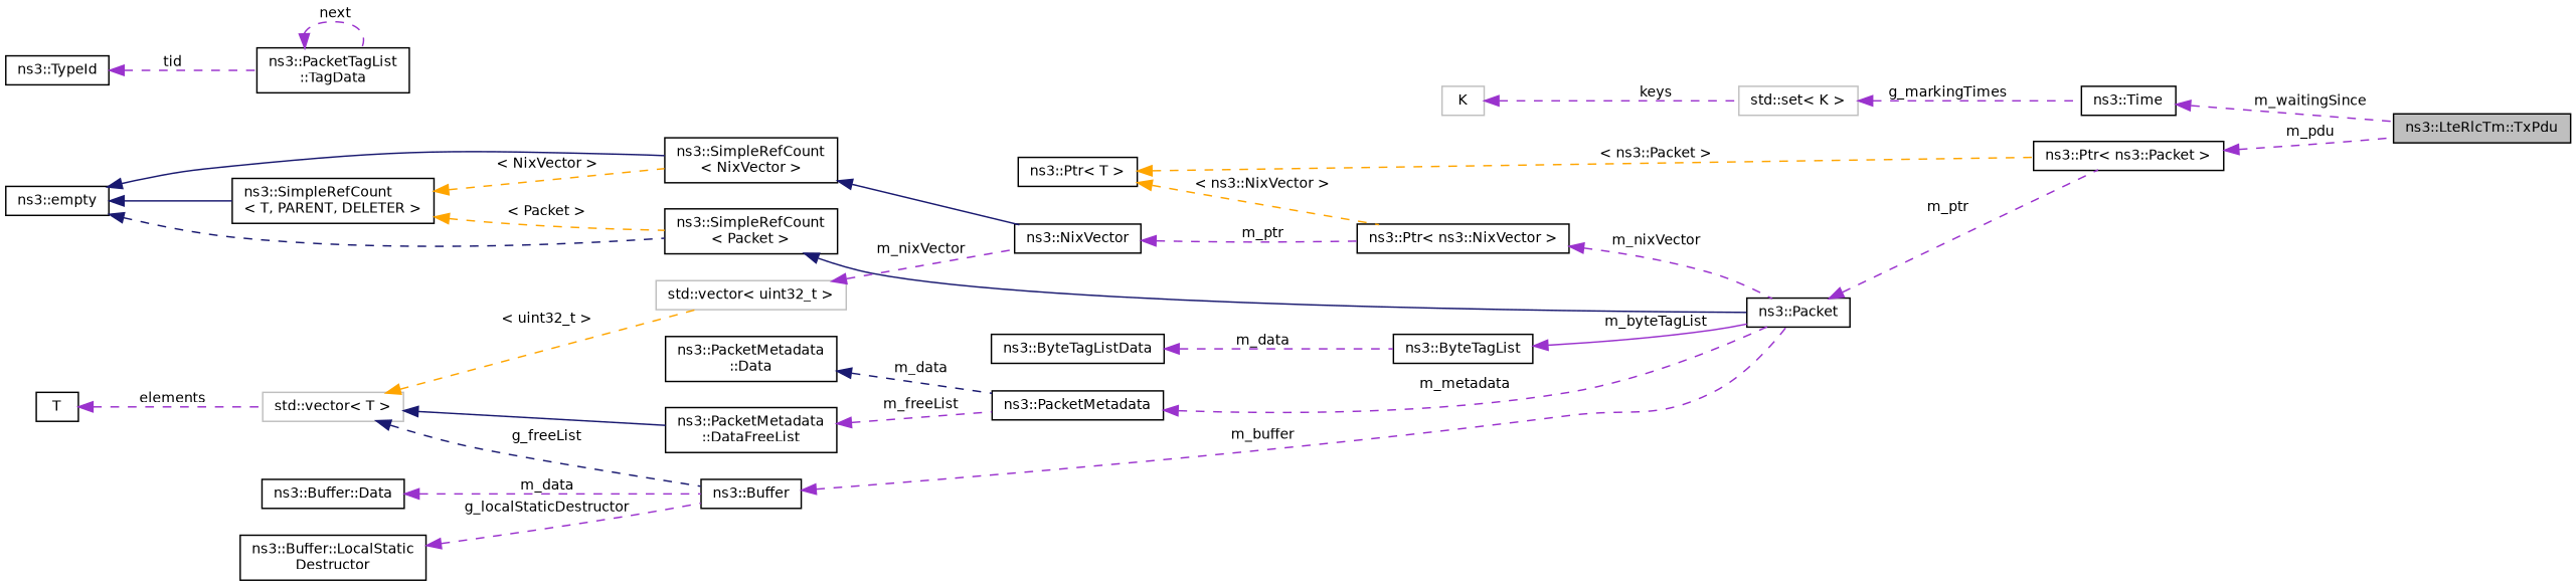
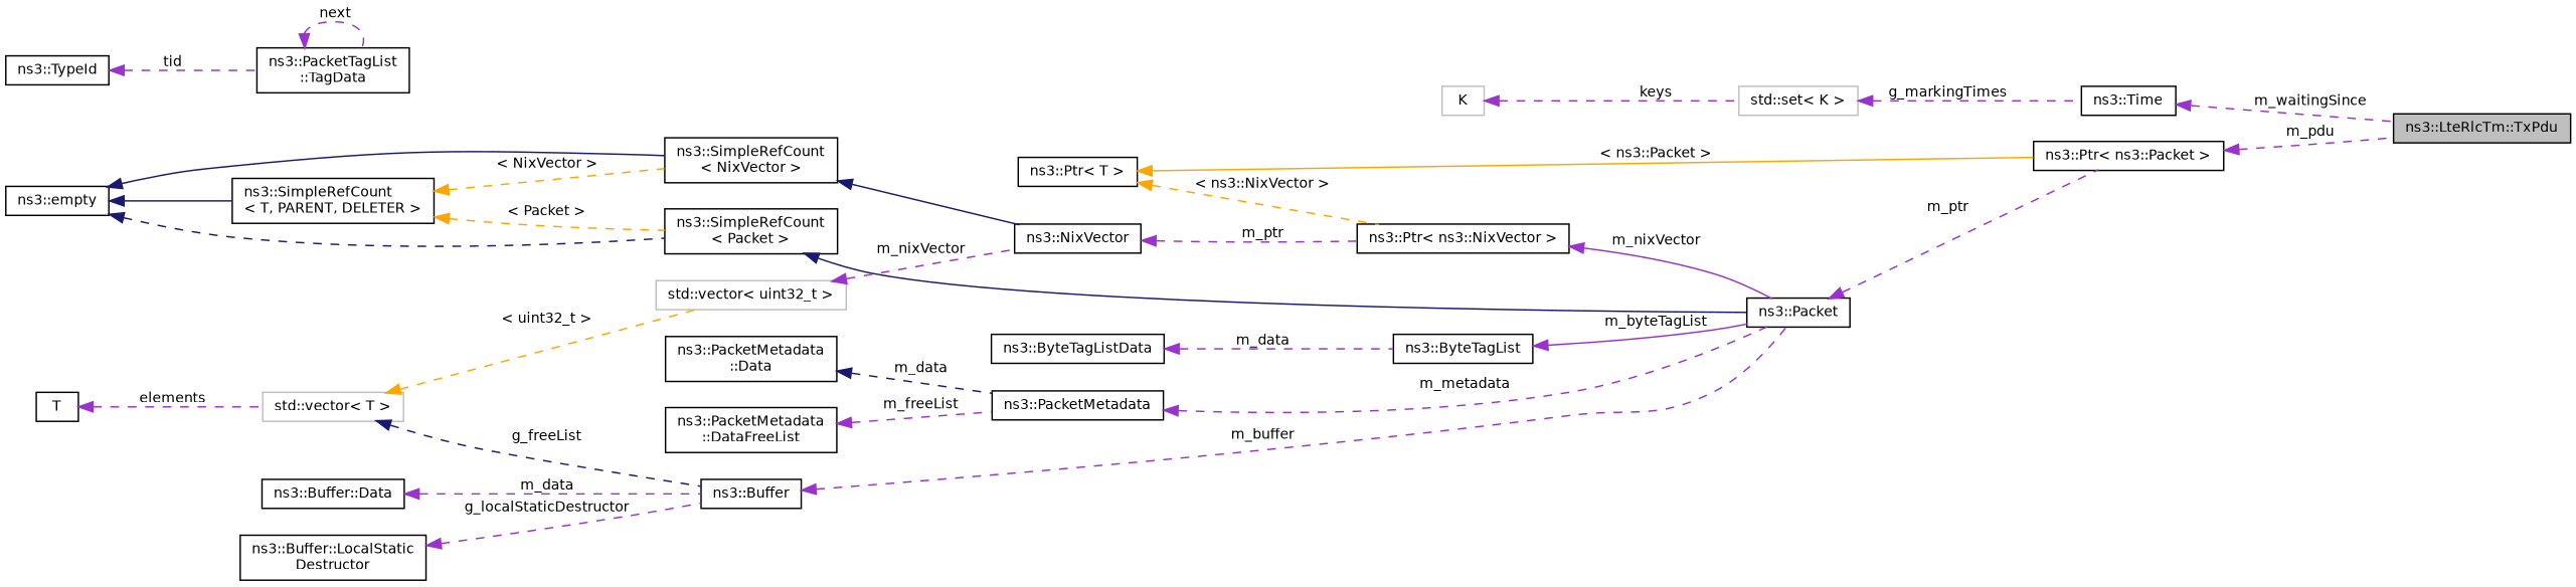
  digraph {
    rankdir=LR
    node [color=black fillcolor=white fontname=Helvetica fontsize=10 shape=record style=filled]
    edge [color=darkorchid3 dir=back fontname=Helvetica fontsize=10 labelfontname=Helvetica labelfontsize=10 style=dashed]
    n1 [fillcolor=grey75 fontcolor=black height=0.2 label="ns3::LteRlcTm::TxPdu" width=0.4]
    n2 [height=0.2 label="ns3::Time" width=0.4]
    n3 [color=grey75 height=0.2 label="std::set\< K \>" width=0.4]
    n4 [color=grey75 height=0.2 label=K width=0.4]
    n5 [height=0.2 label="ns3::Ptr\< ns3::Packet \>" width=0.4]
    n6 [height=0.2 label="ns3::Packet" width=0.4]
    n7 [height=0.2 label="ns3::SimpleRefCount\l\< Packet \>" width=0.4]
    n8 [height=0.2 label="ns3::empty" width=0.4]
    n9 [height=0.2 label="ns3::SimpleRefCount\l\< T, PARENT, DELETER \>" width=0.4]
    n10 [height=0.2 label="ns3::SimpleRefCount\l\< NixVector \>" width=0.4]
    n11 [height=0.2 label="ns3::NixVector" width=0.4]
    n12 [height=0.2 label="ns3::Ptr\< ns3::NixVector \>" width=0.4]
    n13 [color=grey75 height=0.2 label="std::vector\< uint32_t \>" width=0.4]
    n14 [color=grey75 height=0.2 label="std::vector\< T \>" width=0.4]
    n15 [height=0.2 label="ns3::PacketMetadata\l::DataFreeList" width=0.4]
    n16 [height=0.2 label="ns3::Buffer" width=0.4]
    n17 [height=0.2 label="ns3::PacketMetadata" width=0.4]
    n18 [height=0.2 label=T width=0.4]
    n19 [height=0.2 label="ns3::Ptr\< T \>" width=0.4]
    n20 [height=0.2 label="ns3::PacketMetadata\l::Data" width=0.4]
    n21 [height=0.2 label="ns3::ByteTagList" width=0.4]
    n22 [height=0.2 label="ns3::ByteTagListData" width=0.4]
    n23 [height=0.2 label="ns3::PacketTagList\l::TagData" width=0.4]
    n24 [height=0.2 label="ns3::TypeId" width=0.4]
    n25 [height=0.2 label="ns3::Buffer::Data" width=0.4]
    n26 [height=0.2 label="ns3::Buffer::LocalStatic\lDestructor" width=0.4]
    n2 -> n1 [label=" m_waitingSince"]
    n3 -> n2 [label=" g_markingTimes"]
    n4 -> n3 [label=" keys"]
    n5 -> n1 [label=" m_pdu"]
    n6 -> n5 [label=" m_ptr"]
    n7 -> n6 [color=midnightblue style=solid]
    n8 -> n7 [color=midnightblue]
    n8 -> n9 [color=midnightblue style=solid]
    n8 -> n10 [color=midnightblue style=solid]
    n9 -> n7 [color=orange label=" \< Packet \>"]
    n9 -> n10 [color=orange label=" \< NixVector \>"]
    n10 -> n11 [color=midnightblue style=solid]
    n11 -> n12 [label=" m_ptr"]
-   n12 -> n6 [label=" m_nixVector"]
+   n12 -> n6 [label=" m_nixVector" style=solid]
    n13 -> n11 [label=" m_nixVector"]
    n14 -> n13 [color=orange label=" \< uint32_t \>"]
-   n14 -> n15 [color=midnightblue style=solid]
    n14 -> n16 [color=midnightblue label=" g_freeList"]
    n15 -> n17 [label=" m_freeList"]
    n16 -> n6 [label=" m_buffer"]
    n17 -> n6 [label=" m_metadata"]
    n18 -> n14 [label=" elements"]
-   n19 -> n5 [color=orange label=" \< ns3::Packet \>"]
+   n19 -> n5 [color=orange label=" \< ns3::Packet \>" style=solid]
    n19 -> n12 [color=orange label=" \< ns3::NixVector \>"]
    n20 -> n17 [color=midnightblue label=" m_data"]
    n21 -> n6 [label=" m_byteTagList" style=solid]
    n22 -> n21 [label=" m_data"]
    n23 -> n23 [label=" next"]
    n24 -> n23 [label=" tid"]
    n25 -> n16 [label=" m_data"]
    n26 -> n16 [label=" g_localStaticDestructor"]
  }
